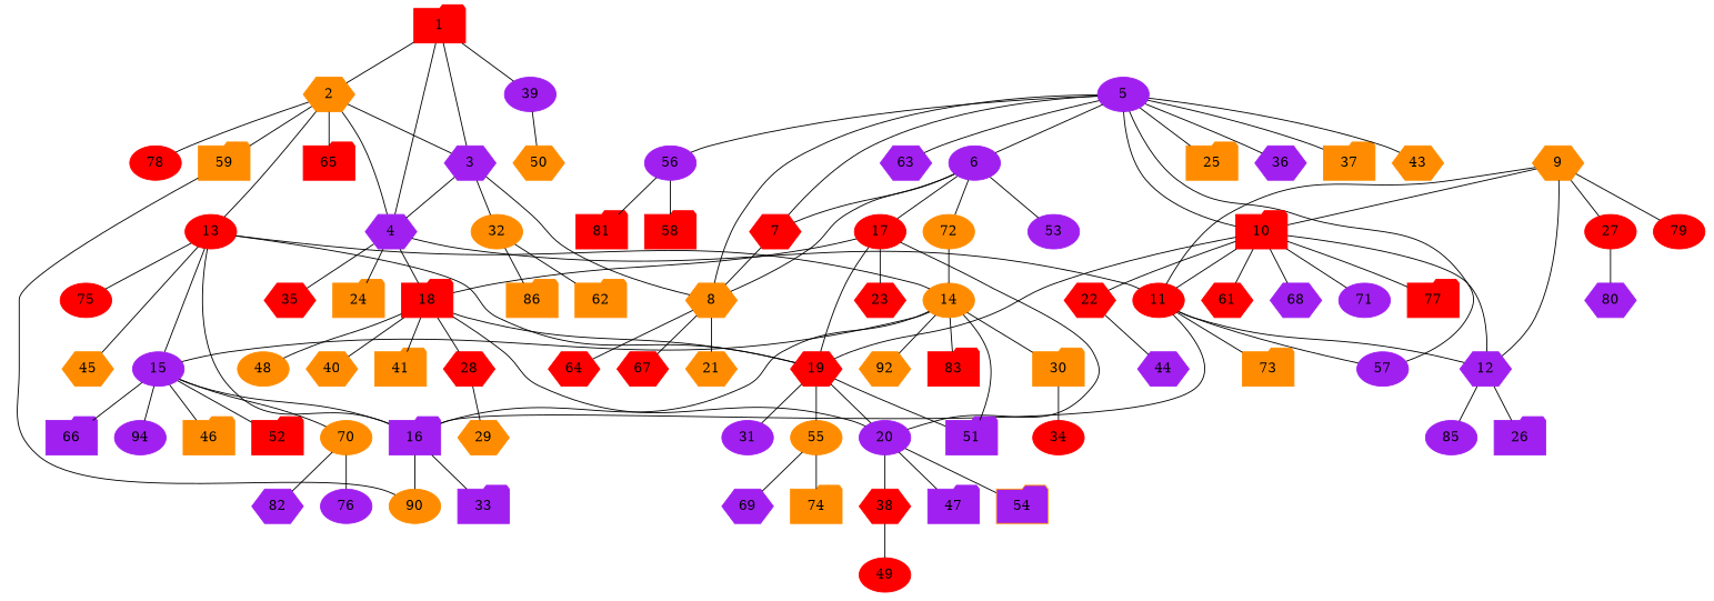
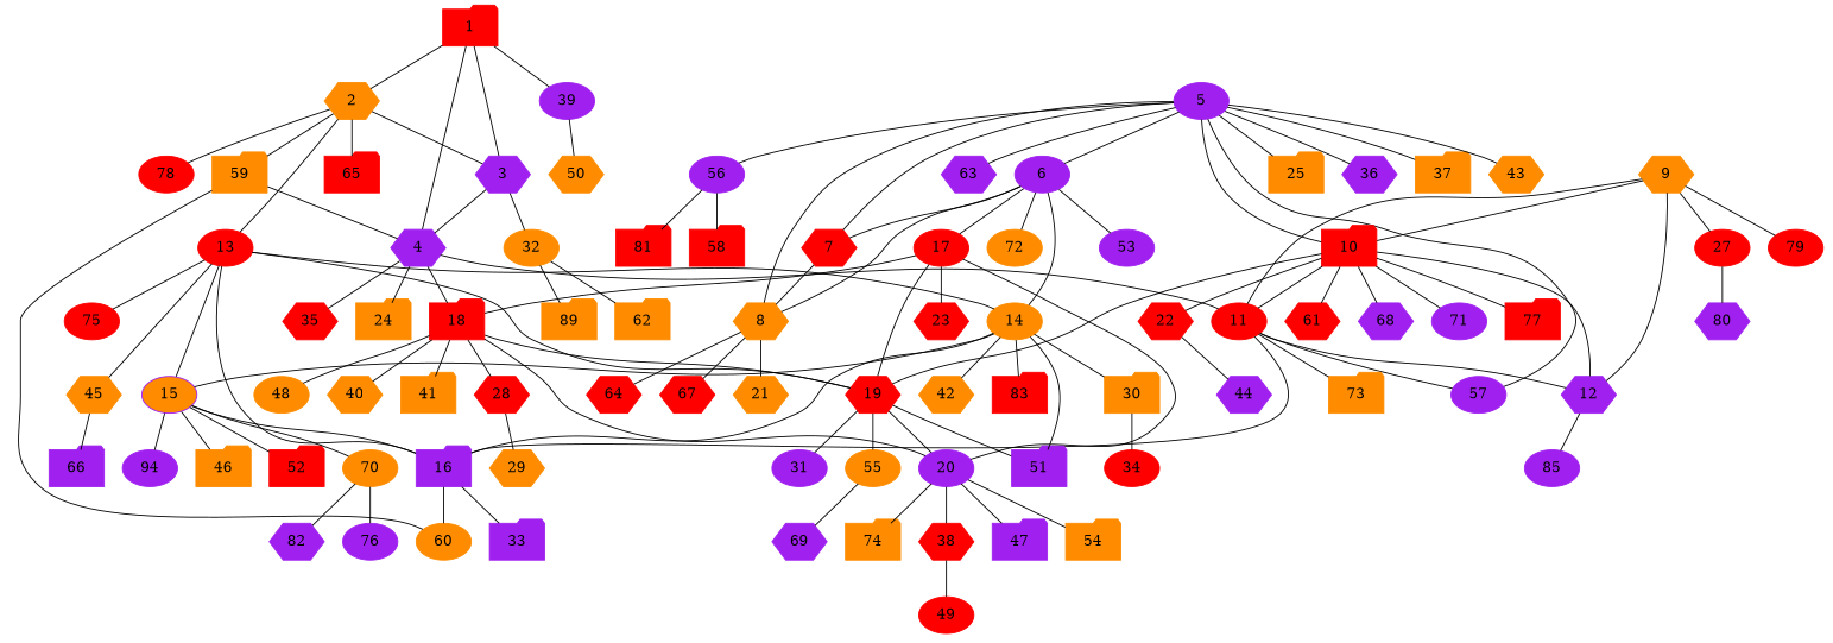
  graph {
    node [color=darkorange shape=hexagon style=filled]
    1 [color=red shape=folder]
    2
    3 [color=purple]
    4 [color=purple]
    39 [color=purple shape=ellipse]
    13 [color=red shape=ellipse]
    59 [shape=folder]
    65 [color=red shape=folder]
    78 [color=red shape=ellipse]
    8
    32 [shape=ellipse]
    11 [color=red shape=ellipse]
    18 [color=red shape=folder]
    24 [shape=folder]
    35 [color=red]
    50
    14 [shape=ellipse]
    19 [color=red]
    16 [color=purple shape=folder]
-   15 [color=purple shape=ellipse]
+   15 [color=purple shape=ellipse fillcolor=darkorange]
    45
    75 [color=red shape=ellipse]
-   60 [shape=ellipse label=90]
+   60 [shape=ellipse]
    21
    64 [color=red]
    67 [color=red]
    62 [shape=folder]
-   86 [shape=folder]
+   86 [shape=folder label=89]
    57 [color=purple shape=ellipse]
    12 [color=purple]
    73 [shape=folder]
    20 [color=purple shape=ellipse]
    28 [color=red]
    40
    41 [shape=folder]
    48 [shape=ellipse]
    5 [color=purple shape=ellipse]
    6 [color=purple shape=ellipse]
    7 [color=red]
    10 [color=red shape=folder]
    25 [shape=folder]
    36 [color=purple]
    37 [shape=folder]
    43
    56 [color=purple shape=ellipse]
    63 [color=purple]
    17 [color=red shape=ellipse]
    53 [color=purple shape=ellipse]
    72 [shape=ellipse]
    22 [color=red]
    61 [color=red]
    68 [color=purple]
    71 [color=purple shape=ellipse]
    77 [color=red shape=folder]
    58 [color=red shape=folder]
    81 [color=red shape=folder]
    30 [shape=folder]
-   42 [label=92]
+   42
    51 [color=purple shape=folder]
    83 [color=red shape=folder]
    23 [color=red]
    9
    27 [color=red shape=ellipse]
    79 [color=red shape=ellipse]
-   26 [color=purple shape=folder]
    85 [color=purple shape=ellipse]
    80 [color=purple]
    31 [color=purple shape=ellipse]
    55 [shape=ellipse]
    44 [color=purple]
    33 [color=purple shape=folder]
    46 [shape=folder]
    52 [color=red shape=folder]
    66 [color=purple shape=folder]
    70 [shape=ellipse]
    n76 [color=purple label=94 shape=ellipse]
    34 [color=red shape=ellipse]
    76 [color=purple shape=ellipse]
    82 [color=purple]
    38 [color=red]
    47 [color=purple shape=folder]
-   54 [shape=folder fillcolor=purple]
+   54 [shape=folder]
    74 [shape=folder]
    29
    69 [color=purple]
    49 [color=red shape=ellipse]
    1 -- 2
    1 -- 3
    1 -- 4
    1 -- 39
    2 -- 3
-   2 -- 4
+   59 -- 4
    2 -- 13
    2 -- 59
    2 -- 65
    2 -- 78
    3 -- 4
-   3 -- 8
    3 -- 32
    4 -- 11
    4 -- 18
    4 -- 24
    4 -- 35
    39 -- 50
    13 -- 14
    13 -- 19
    13 -- 16
    13 -- 15
    13 -- 45
    13 -- 75
    59 -- 60
    8 -- 21
    8 -- 64
    8 -- 67
    32 -- 62
    32 -- 86
    11 -- 16
    11 -- 57
    11 -- 12
    11 -- 73
    18 -- 19
    18 -- 20
    18 -- 28
    18 -- 40
    18 -- 41
    18 -- 48
    14 -- 16
    14 -- 15
    14 -- 30
    14 -- 42
    14 -- 51
    14 -- 83
    19 -- 20
    19 -- 51
    19 -- 31
    19 -- 55
    16 -- 60
    16 -- 33
    15 -- 16
    15 -- 46
    15 -- 52
-   15 -- 66
+   45 -- 66
    15 -- 70
    15 -- n76
-   12 -- 26
    12 -- 85
    20 -- 38
    20 -- 47
    20 -- 54
-   55 -- 74
+   20 -- 74
    28 -- 29
    5 -- 8
    5 -- 57
    5 -- 6
    5 -- 7
    5 -- 10
    5 -- 25
    5 -- 36
    5 -- 37
    5 -- 43
    5 -- 56
    5 -- 63
    6 -- 8
-   72 -- 14
+   6 -- 14
    6 -- 7
    6 -- 17
    6 -- 53
    6 -- 72
    7 -- 8
    10 -- 11
    10 -- 19
    10 -- 12
    10 -- 22
    10 -- 61
    10 -- 68
    10 -- 71
    10 -- 77
    56 -- 58
    56 -- 81
    17 -- 18
    17 -- 19
    17 -- 20
    17 -- 23
    22 -- 44
    30 -- 34
    9 -- 11
    9 -- 12
    9 -- 10
    9 -- 27
    9 -- 79
    27 -- 80
    55 -- 69
    70 -- 76
    70 -- 82
    38 -- 49
  }
